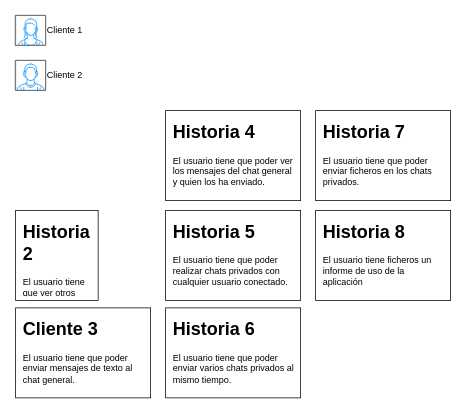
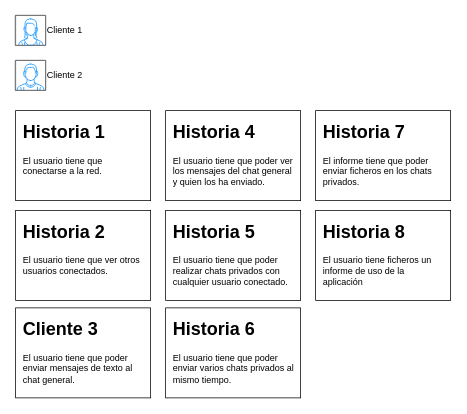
  <mxCell id="0" />
  <mxCell id="1" parent="0" />
+ <mxCell id="2" value="&lt;h1 style=&quot;margin-top: 0px;&quot;&gt;Historia 1&lt;/h1&gt;&lt;p&gt;El usuario tiene que conectarse a la red.&lt;br&gt;&lt;/p&gt;" style="text;html=1;whiteSpace=wrap;overflow=hidden;rounded=0;spacingLeft=5;spacingTop=5;spacing=5;spacingBottom=5;spacingRight=5;fillColor=default;strokeColor=default;" parent="1" vertex="1"><mxGeometry x="20" y="147" width="180" height="120" as="geometry" /></mxCell>
  <mxCell id="3" value="" style="group" parent="1" connectable="0" vertex="1"><mxGeometry x="20" y="20" width="100" height="40" as="geometry" /></mxCell>
  <mxCell id="4" value="" style="verticalLabelPosition=bottom;shadow=0;dashed=0;align=center;html=1;verticalAlign=top;strokeWidth=1;shape=mxgraph.mockup.containers.userFemale;strokeColor=#666666;strokeColor2=#008cff;" parent="3" vertex="1"><mxGeometry width="40" height="40" as="geometry" /></mxCell>
  <mxCell id="5" value="&lt;div&gt;Cliente 1&lt;br&gt;&lt;/div&gt;" style="text;html=1;align=left;verticalAlign=middle;whiteSpace=wrap;rounded=0;" parent="3" vertex="1"><mxGeometry x="40" y="5" width="60" height="30" as="geometry" /></mxCell>
  <mxCell id="6" value="" style="group" parent="1" connectable="0" vertex="1"><mxGeometry x="20" y="80" width="100" height="40" as="geometry" /></mxCell>
  <mxCell id="7" value="" style="verticalLabelPosition=bottom;shadow=0;dashed=0;align=center;html=1;verticalAlign=top;strokeWidth=1;shape=mxgraph.mockup.containers.userMale;strokeColor=none;strokeColor2=#008cff;" parent="6" vertex="1"><mxGeometry width="40" height="40" as="geometry" /></mxCell>
  <mxCell id="8" value="&lt;div&gt;Cliente 2&lt;br&gt;&lt;/div&gt;" style="text;html=1;align=left;verticalAlign=middle;whiteSpace=wrap;rounded=0;" parent="6" vertex="1"><mxGeometry x="40" y="5" width="60" height="30" as="geometry" /></mxCell>
- <mxCell id="9" value="&lt;h1 style=&quot;margin-top: 0px;&quot;&gt;Historia 2&lt;br&gt;&lt;/h1&gt;&lt;p&gt;El usuario tiene que ver otros usuarios conectados.&lt;br&gt;&lt;/p&gt;" style="text;html=1;whiteSpace=wrap;overflow=hidden;rounded=0;spacingLeft=5;spacingTop=5;spacing=5;spacingBottom=5;spacingRight=5;fillColor=default;strokeColor=default;" parent="1" vertex="1"><mxGeometry x="20" y="280" width="110" height="120" as="geometry" /></mxCell>
+ <mxCell id="9" value="&lt;h1 style=&quot;margin-top: 0px;&quot;&gt;Historia 2&lt;br&gt;&lt;/h1&gt;&lt;p&gt;El usuario tiene que ver otros usuarios conectados.&lt;br&gt;&lt;/p&gt;" style="text;html=1;whiteSpace=wrap;overflow=hidden;rounded=0;spacingLeft=5;spacingTop=5;spacing=5;spacingBottom=5;spacingRight=5;fillColor=default;strokeColor=default;" parent="1" vertex="1"><mxGeometry x="20" y="280" width="180" height="120" as="geometry" /></mxCell>
  <mxCell id="10" value="&lt;h1 style=&quot;margin-top: 0px;&quot;&gt;Cliente 3&lt;br&gt;&lt;/h1&gt;&lt;p&gt;El usuario tiene que poder enviar mensajes de texto al chat general.&lt;br&gt;&lt;/p&gt;" style="text;html=1;whiteSpace=wrap;overflow=hidden;rounded=0;spacingLeft=5;spacingTop=5;spacing=5;spacingBottom=5;spacingRight=5;fillColor=default;strokeColor=default;" parent="1" vertex="1"><mxGeometry x="20" y="410" width="180" height="120" as="geometry" /></mxCell>
  <mxCell id="11" value="&lt;h1 style=&quot;margin-top: 0px;&quot;&gt;Historia 4&lt;br&gt;&lt;/h1&gt;&lt;p&gt;El usuario tiene que poder ver los mensajes del chat general y quien los ha enviado.&lt;br&gt;&lt;/p&gt;" style="text;html=1;whiteSpace=wrap;overflow=hidden;rounded=0;spacingLeft=5;spacingTop=5;spacing=5;spacingBottom=5;spacingRight=5;fillColor=default;strokeColor=default;" parent="1" vertex="1"><mxGeometry x="220" y="147" width="180" height="120" as="geometry" /></mxCell>
  <mxCell id="12" value="&lt;h1 style=&quot;margin-top: 0px;&quot;&gt;Historia 5&lt;br&gt;&lt;/h1&gt;&lt;p&gt;El usuario tiene que poder realizar chats privados con cualquier usuario conectado.&lt;br&gt;&lt;/p&gt;" style="text;html=1;whiteSpace=wrap;overflow=hidden;rounded=0;spacingLeft=5;spacingTop=5;spacing=5;spacingBottom=5;spacingRight=5;fillColor=default;strokeColor=default;" parent="1" vertex="1"><mxGeometry x="220" y="280" width="180" height="120" as="geometry" /></mxCell>
  <mxCell id="13" value="&lt;h1 style=&quot;margin-top: 0px;&quot;&gt;Historia 6&lt;br&gt;&lt;/h1&gt;&lt;p&gt;El usuario tiene que poder enviar varios chats privados al mismo tiempo.&lt;br&gt;&lt;/p&gt;" style="text;html=1;whiteSpace=wrap;overflow=hidden;rounded=0;spacingLeft=5;spacingTop=5;spacing=5;spacingBottom=5;spacingRight=5;fillColor=default;strokeColor=default;" parent="1" vertex="1"><mxGeometry x="220" y="410" width="180" height="120" as="geometry" /></mxCell>
- <mxCell id="14" value="&lt;h1 style=&quot;margin-top: 0px;&quot;&gt;Historia 7&lt;br&gt;&lt;/h1&gt;&lt;p&gt;El usuario tiene que poder enviar ficheros en los chats privados.&lt;br&gt;&lt;/p&gt;" style="text;html=1;whiteSpace=wrap;overflow=hidden;rounded=0;spacingLeft=5;spacingTop=5;spacing=5;spacingBottom=5;spacingRight=5;fillColor=default;strokeColor=default;" parent="1" vertex="1"><mxGeometry x="420" y="147" width="180" height="120" as="geometry" /></mxCell>
+ <mxCell id="14" value="&lt;h1 style=&quot;margin-top: 0px;&quot;&gt;Historia 7&lt;br&gt;&lt;/h1&gt;&lt;p&gt;El informe tiene que poder enviar ficheros en los chats privados.&lt;br&gt;&lt;/p&gt;" style="text;html=1;whiteSpace=wrap;overflow=hidden;rounded=0;spacingLeft=5;spacingTop=5;spacing=5;spacingBottom=5;spacingRight=5;fillColor=default;strokeColor=default;" parent="1" vertex="1"><mxGeometry x="420" y="147" width="180" height="120" as="geometry" /></mxCell>
  <mxCell id="15" value="&lt;h1 style=&quot;margin-top: 0px;&quot;&gt;Historia 8&lt;/h1&gt;&lt;p&gt;El usuario tiene ficheros un informe de uso de la aplicación&lt;/p&gt;" style="text;html=1;whiteSpace=wrap;overflow=hidden;rounded=0;spacingLeft=5;spacingTop=5;spacing=5;spacingBottom=5;spacingRight=5;fillColor=default;strokeColor=default;" parent="1" vertex="1"><mxGeometry x="420" y="280" width="180" height="120" as="geometry" /></mxCell>
